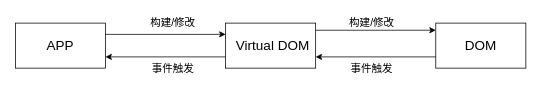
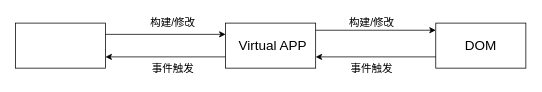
  <mxCell id="0" />
  <mxCell id="1" parent="0" />
  <mxCell id="2" value="" style="rounded=0;whiteSpace=wrap;html=1;" parent="1" vertex="1"><mxGeometry x="580" y="30" width="120" height="60" as="geometry" /></mxCell>
  <mxCell id="3" value="" style="rounded=0;whiteSpace=wrap;html=1;" parent="1" vertex="1"><mxGeometry x="20" y="30" width="120" height="60" as="geometry" /></mxCell>
  <mxCell id="4" value="" style="endArrow=classic;html=1;exitX=1;exitY=0.25;exitDx=0;exitDy=0;" parent="1" source="10" edge="1"><mxGeometry width="50" height="50" relative="1" as="geometry"><mxPoint x="140" y="80" as="sourcePoint" /><mxPoint x="390" y="45" as="targetPoint" /></mxGeometry></mxCell>
  <mxCell id="5" value="" style="endArrow=classic;html=1;exitX=0;exitY=0.75;exitDx=0;exitDy=0;entryX=1;entryY=0.75;entryDx=0;entryDy=0;" parent="1" source="10" target="3" edge="1"><mxGeometry width="50" height="50" relative="1" as="geometry"><mxPoint x="20" y="160" as="sourcePoint" /><mxPoint x="70" y="110" as="targetPoint" /></mxGeometry></mxCell>
- <mxCell id="6" value="&lt;font style=&quot;font-size: 18px&quot;&gt;APP&lt;/font&gt;" style="text;html=1;strokeColor=none;fillColor=none;align=center;verticalAlign=middle;whiteSpace=wrap;rounded=0;" parent="1" vertex="1"><mxGeometry x="60" y="50" width="40" height="20" as="geometry" /></mxCell>
  <mxCell id="7" value="&lt;font style=&quot;font-size: 18px&quot;&gt;DOM&lt;/font&gt;" style="text;html=1;strokeColor=none;fillColor=none;align=center;verticalAlign=middle;whiteSpace=wrap;rounded=0;" parent="1" vertex="1"><mxGeometry x="360" y="50" width="40" height="20" as="geometry" /></mxCell>
  <mxCell id="8" value="&lt;font style=&quot;font-size: 14px&quot;&gt;构建/修改&lt;/font&gt;" style="text;html=1;strokeColor=none;fillColor=none;align=center;verticalAlign=middle;whiteSpace=wrap;rounded=0;" parent="1" vertex="1"><mxGeometry x="175" y="20" width="110" height="20" as="geometry" /></mxCell>
  <mxCell id="9" value="&lt;font style=&quot;font-size: 14px&quot;&gt;事件触发&lt;/font&gt;" style="text;html=1;strokeColor=none;fillColor=none;align=center;verticalAlign=middle;whiteSpace=wrap;rounded=0;" parent="1" vertex="1"><mxGeometry x="190" y="80" width="80" height="20" as="geometry" /></mxCell>
  <mxCell id="10" value="" style="text;html=1;strokeColor=#000000;fillColor=#ffffff;align=center;verticalAlign=middle;whiteSpace=wrap;rounded=0;fontFamily=Helvetica;fontSize=12;fontColor=#000000;" parent="1" vertex="1"><mxGeometry x="300" y="30" width="120" height="60" as="geometry" /></mxCell>
  <mxCell id="11" value="" style="endArrow=classic;html=1;exitX=1;exitY=0.25;exitDx=0;exitDy=0;entryX=0;entryY=0.25;entryDx=0;entryDy=0;" parent="1" source="3" target="10" edge="1"><mxGeometry width="50" height="50" relative="1" as="geometry"><mxPoint x="140" y="45" as="sourcePoint" /><mxPoint x="390" y="45" as="targetPoint" /></mxGeometry></mxCell>
- <mxCell id="12" value="&lt;font style=&quot;font-size: 18px&quot;&gt;Virtual DOM&lt;/font&gt;" style="text;html=1;strokeColor=none;fillColor=none;align=center;verticalAlign=middle;whiteSpace=wrap;rounded=0;" parent="1" vertex="1"><mxGeometry x="313" y="50" width="100" height="20" as="geometry" /></mxCell>
+ <mxCell id="12" value="&lt;font style=&quot;font-size: 18px&quot;&gt;Virtual APP&lt;/font&gt;" style="text;html=1;strokeColor=none;fillColor=none;align=center;verticalAlign=middle;whiteSpace=wrap;rounded=0;" parent="1" vertex="1"><mxGeometry x="313" y="50" width="100" height="20" as="geometry" /></mxCell>
  <mxCell id="13" value="&lt;font style=&quot;font-size: 18px&quot;&gt;DOM&lt;/font&gt;" style="text;html=1;strokeColor=none;fillColor=none;align=center;verticalAlign=middle;whiteSpace=wrap;rounded=0;" parent="1" vertex="1"><mxGeometry x="620" y="50" width="40" height="20" as="geometry" /></mxCell>
  <mxCell id="14" value="" style="endArrow=classic;html=1;exitX=1;exitY=0.25;exitDx=0;exitDy=0;entryX=0;entryY=0.25;entryDx=0;entryDy=0;" parent="1" edge="1"><mxGeometry width="50" height="50" relative="1" as="geometry"><mxPoint x="420" y="39.5" as="sourcePoint" /><mxPoint x="580" y="39.5" as="targetPoint" /></mxGeometry></mxCell>
  <mxCell id="15" value="&lt;font style=&quot;font-size: 14px&quot;&gt;构建/修改&lt;/font&gt;" style="text;html=1;strokeColor=none;fillColor=none;align=center;verticalAlign=middle;whiteSpace=wrap;rounded=0;" parent="1" vertex="1"><mxGeometry x="440" y="20" width="110" height="20" as="geometry" /></mxCell>
  <mxCell id="16" value="" style="endArrow=classic;html=1;entryX=1;entryY=0.75;entryDx=0;entryDy=0;exitX=0;exitY=0.75;exitDx=0;exitDy=0;" parent="1" source="2" target="10" edge="1"><mxGeometry width="50" height="50" relative="1" as="geometry"><mxPoint x="580" y="70" as="sourcePoint" /><mxPoint x="430" y="70" as="targetPoint" /></mxGeometry></mxCell>
  <mxCell id="17" value="&lt;font style=&quot;font-size: 14px&quot;&gt;事件触发&lt;/font&gt;" style="text;html=1;strokeColor=none;fillColor=none;align=center;verticalAlign=middle;whiteSpace=wrap;rounded=0;" parent="1" vertex="1"><mxGeometry x="455" y="80" width="80" height="20" as="geometry" /></mxCell>
